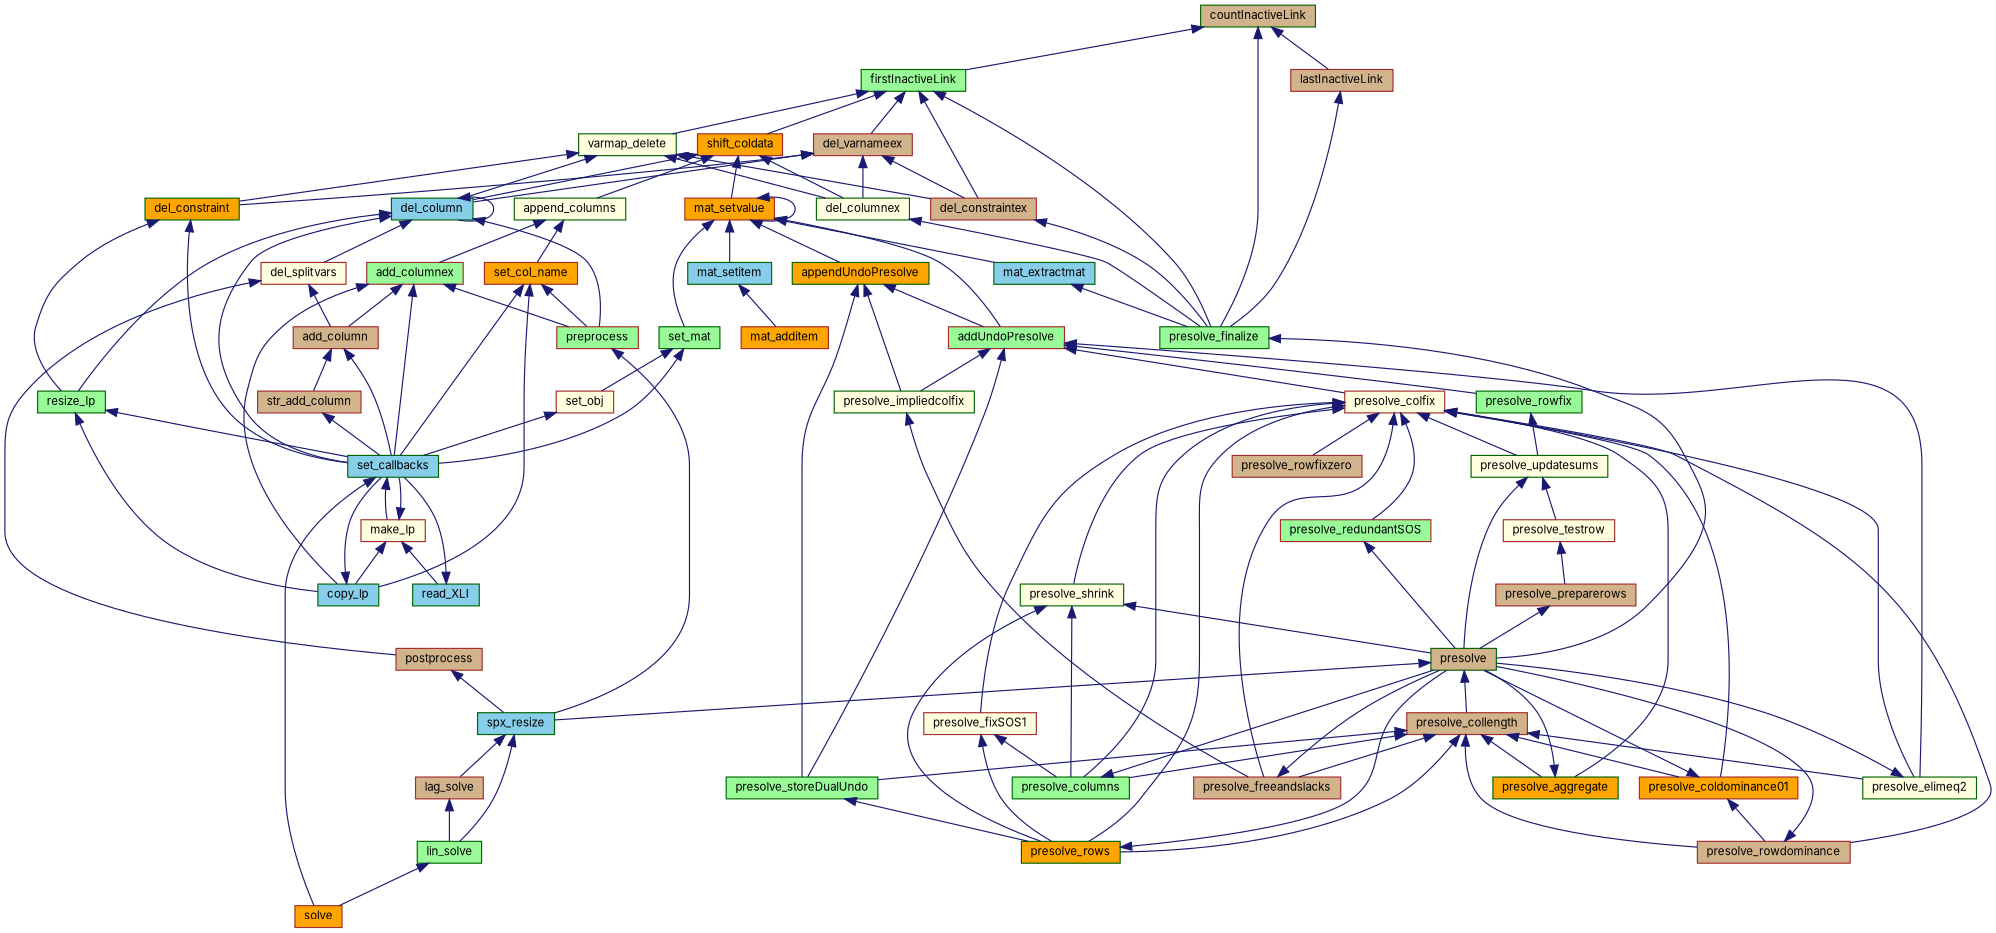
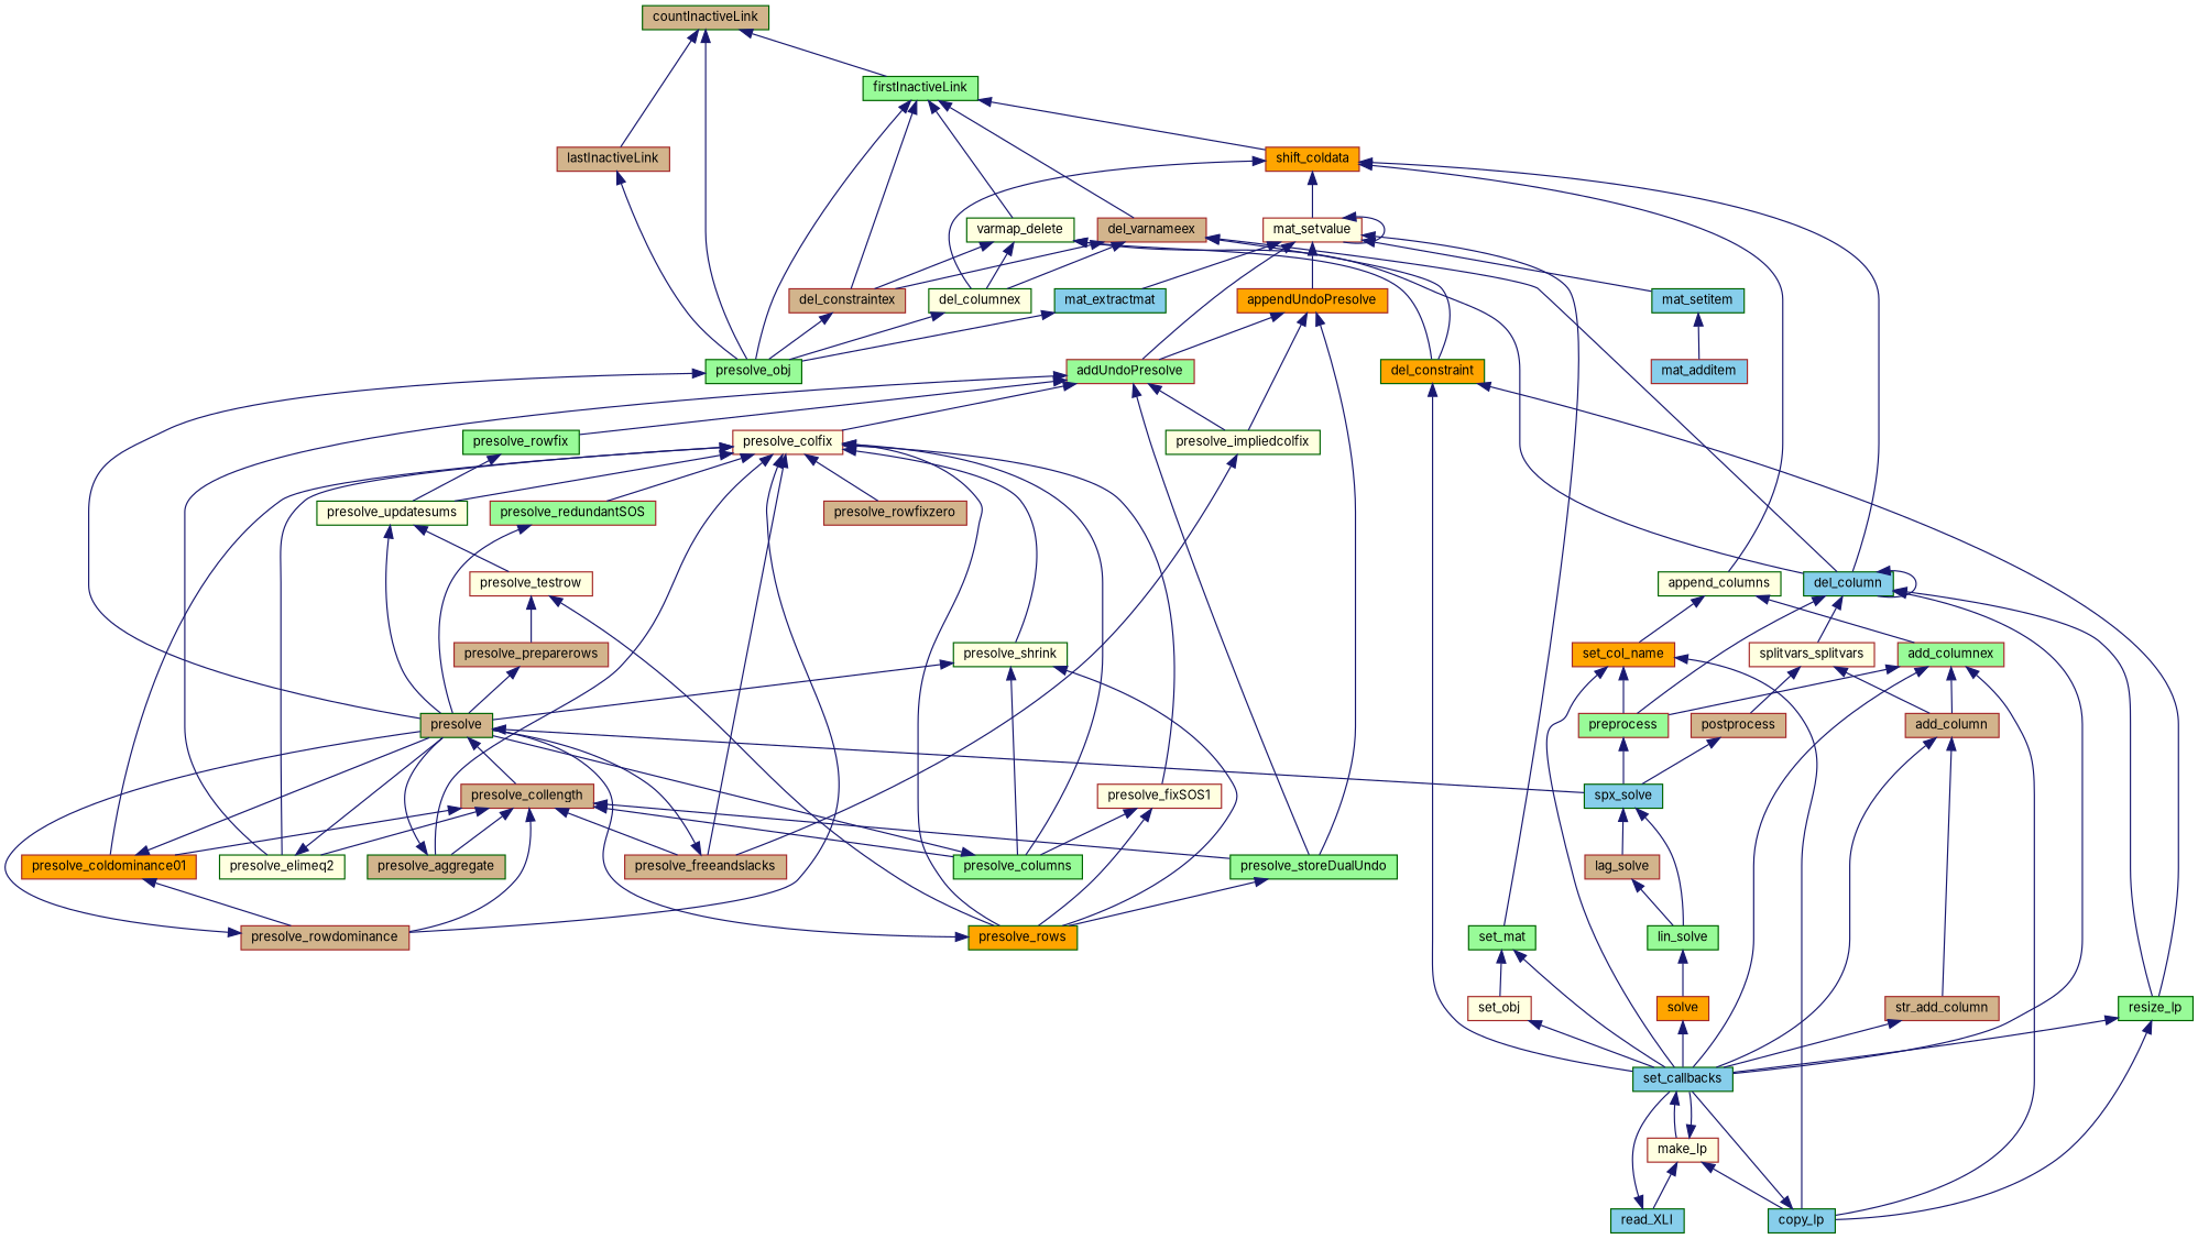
  digraph {
    fontname=Inter
    rankdir=TB
    node [color=darkgreen fillcolor=tan fontname=Inter fontsize=10 shape=record style=filled]
    edge [color=midnightblue dir=back fontname=Inter fontsize=10 labelfontname=Helvetica labelfontsize=10 style=solid]
    n1 [fontcolor=black height=0.2 label=countInactiveLink width=0.4]
-   n2 [fillcolor=palegreen height=0.2 label=presolve_finalize width=0.4]
+   n2 [fillcolor=palegreen height=0.2 label=presolve_obj width=0.4]
    n3 [fillcolor=palegreen height=0.2 label=firstInactiveLink width=0.4]
    n4 [color=brown height=0.2 label=lastInactiveLink width=0.4]
    n5 [height=0.2 label=presolve width=0.4]
    n6 [fillcolor=lightyellow height=0.2 label=varmap_delete width=0.4]
    n7 [color=brown height=0.2 label=del_constraintex width=0.4]
    n8 [color=brown fillcolor=orange height=0.2 label=shift_coldata width=0.4]
    n9 [color=brown height=0.2 label=del_varnameex width=0.4]
    n10 [color=brown height=0.2 label=presolve_collength width=0.4]
-   n11 [fillcolor=skyblue height=0.2 label=spx_resize width=0.4]
+   n11 [fillcolor=skyblue height=0.2 label=spx_solve width=0.4]
    n12 [fillcolor=palegreen height=0.2 label=presolve_storeDualUndo width=0.4]
    n13 [fillcolor=orange height=0.2 label=presolve_rows width=0.4]
    n14 [fillcolor=lightyellow height=0.2 label=presolve_elimeq2 width=0.4]
    n15 [color=brown height=0.2 label=presolve_rowdominance width=0.4]
    n16 [color=brown fillcolor=orange height=0.2 label=presolve_coldominance01 width=0.4]
-   n17 [fillcolor=orange height=0.2 label=presolve_aggregate width=0.4]
+   n17 [height=0.2 label=presolve_aggregate width=0.4]
    n18 [fillcolor=palegreen height=0.2 label=presolve_columns width=0.4]
    n19 [color=brown height=0.2 label=presolve_freeandslacks width=0.4]
    n20 [color=brown height=0.2 label=lag_solve width=0.4]
    n21 [fillcolor=palegreen height=0.2 label=lin_solve width=0.4]
    n22 [color=brown fillcolor=orange height=0.2 label=solve width=0.4]
    n23 [fillcolor=skyblue height=0.2 label=set_callbacks width=0.4]
    n24 [color=brown fillcolor=lightyellow height=0.2 label=make_lp width=0.4]
    n25 [fillcolor=skyblue height=0.2 label=copy_lp width=0.4]
    n26 [fillcolor=skyblue height=0.2 label=read_XLI width=0.4]
    n27 [fillcolor=orange height=0.2 label=del_constraint width=0.4]
    n28 [fillcolor=lightyellow height=0.2 label=del_columnex width=0.4]
    n29 [fillcolor=skyblue height=0.2 label=del_column width=0.4]
    n30 [fillcolor=lightyellow height=0.2 label=append_columns width=0.4]
-   n31 [color=brown fillcolor=orange height=0.2 label=mat_setvalue width=0.4]
+   n31 [color=brown fillcolor=lightyellow height=0.2 label=mat_setvalue width=0.4]
    n32 [fillcolor=palegreen height=0.2 label=resize_lp width=0.4]
-   n33 [color=brown fillcolor=lightyellow height=0.2 label=del_splitvars width=0.4]
+   n33 [color=brown fillcolor=lightyellow height=0.2 label=splitvars_splitvars width=0.4]
    n34 [color=brown fillcolor=palegreen height=0.2 label=preprocess width=0.4]
    n35 [color=brown height=0.2 label=add_column width=0.4]
    n36 [color=brown height=0.2 label=postprocess width=0.4]
    n37 [color=brown height=0.2 label=str_add_column width=0.4]
    n38 [color=brown fillcolor=palegreen height=0.2 label=add_columnex width=0.4]
    n39 [color=brown fillcolor=orange height=0.2 label=set_col_name width=0.4]
    n40 [fillcolor=palegreen height=0.2 label=set_mat width=0.4]
    n41 [fillcolor=skyblue height=0.2 label=mat_extractmat width=0.4]
    n42 [fillcolor=skyblue height=0.2 label=mat_setitem width=0.4]
-   n43 [fillcolor=orange height=0.2 label=appendUndoPresolve width=0.4]
+   n43 [color=brown fillcolor=orange height=0.2 label=appendUndoPresolve width=0.4]
    n44 [color=brown fillcolor=palegreen height=0.2 label=addUndoPresolve width=0.4]
    n45 [color=brown fillcolor=lightyellow height=0.2 label=set_obj width=0.4]
-   n46 [color=brown fillcolor=orange height=0.2 label=mat_additem width=0.4]
+   n46 [color=brown fillcolor=skyblue height=0.2 label=mat_additem width=0.4]
    n47 [fillcolor=lightyellow height=0.2 label=presolve_impliedcolfix width=0.4]
    n48 [fillcolor=palegreen height=0.2 label=presolve_rowfix width=0.4]
    n49 [color=brown fillcolor=lightyellow height=0.2 label=presolve_colfix width=0.4]
    n50 [fillcolor=lightyellow height=0.2 label=presolve_updatesums width=0.4]
    n51 [fillcolor=lightyellow height=0.2 label=presolve_shrink width=0.4]
    n52 [color=brown fillcolor=palegreen height=0.2 label=presolve_redundantSOS width=0.4]
    n53 [color=brown fillcolor=lightyellow height=0.2 label=presolve_fixSOS1 width=0.4]
    n54 [color=brown height=0.2 label=presolve_rowfixzero width=0.4]
    n55 [color=brown fillcolor=lightyellow height=0.2 label=presolve_testrow width=0.4]
    n56 [color=brown height=0.2 label=presolve_preparerows width=0.4]
    n1 -> n2
    n1 -> n3
    n1 -> n4
    n2 -> n5
    n3 -> n2
    n3 -> n6
    n3 -> n7
    n3 -> n8
    n3 -> n9
    n4 -> n2
    n5 -> n10
    n5 -> n11
    n6 -> n7
    n6 -> n27
    n6 -> n28
    n6 -> n29
    n7 -> n2
    n8 -> n28
    n8 -> n29
    n8 -> n30
    n8 -> n31
    n9 -> n7
    n9 -> n27
    n9 -> n28
    n9 -> n29
    n10 -> n12
-   n10 -> n13
+   n55 -> n13
    n10 -> n14
    n10 -> n15
    n10 -> n16
    n10 -> n17
    n10 -> n18
    n10 -> n19
    n11 -> n20
    n11 -> n21
    n12 -> n13
    n13 -> n5
    n14 -> n5
    n15 -> n5
    n16 -> n5
    n16 -> n15
    n17 -> n5
    n18 -> n5
    n19 -> n5
    n20 -> n21
    n21 -> n22
-   n23 -> n22
+   n22 -> n23
    n23 -> n24
    n24 -> n23
    n24 -> n25
    n24 -> n26
    n25 -> n23
    n26 -> n23
    n27 -> n23
    n27 -> n32
    n28 -> n2
    n29 -> n23
    n29 -> n29
    n29 -> n32
    n29 -> n33
    n29 -> n34
    n30 -> n38
    n30 -> n39
    n31 -> n31
    n31 -> n40
    n31 -> n41
    n31 -> n42
    n31 -> n43
    n31 -> n44
    n32 -> n23
    n32 -> n25
    n33 -> n35
    n33 -> n36
    n34 -> n11
    n35 -> n23
    n35 -> n37
    n36 -> n11
    n37 -> n23
    n38 -> n23
    n38 -> n25
    n38 -> n34
    n38 -> n35
    n39 -> n23
    n39 -> n25
    n39 -> n34
    n40 -> n23
    n40 -> n45
    n41 -> n2
    n42 -> n46
    n43 -> n12
    n43 -> n44
    n43 -> n47
    n44 -> n12
    n44 -> n14
    n44 -> n47
    n44 -> n48
    n44 -> n49
    n45 -> n23
    n47 -> n19
    n48 -> n50
    n49 -> n13
    n49 -> n14
    n49 -> n15
    n49 -> n16
    n49 -> n17
    n49 -> n18
    n49 -> n19
    n49 -> n50
    n49 -> n51
    n49 -> n52
    n49 -> n53
    n49 -> n54
    n50 -> n5
    n50 -> n55
    n51 -> n5
    n51 -> n13
    n51 -> n18
    n52 -> n5
    n53 -> n13
    n53 -> n18
    n55 -> n56
    n56 -> n5
  }
